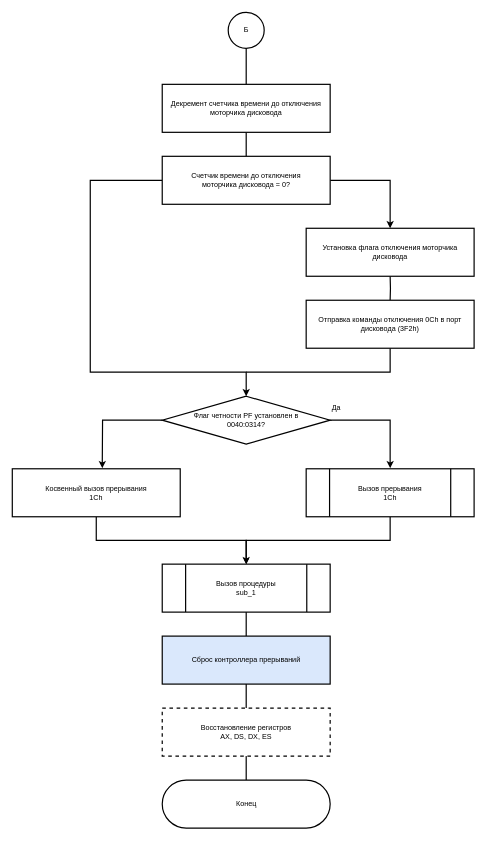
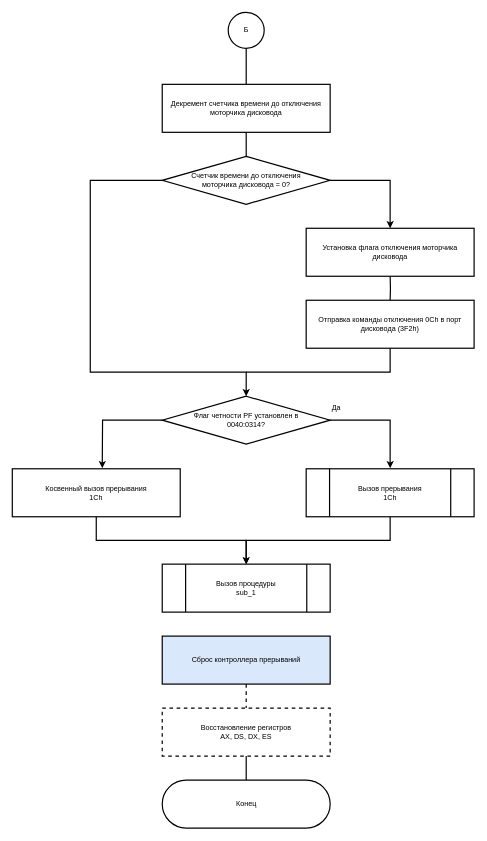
  <mxCell id="0" />
  <mxCell id="1" parent="0" />
  <mxCell id="2" value="" style="edgeStyle=orthogonalEdgeStyle;rounded=0;orthogonalLoop=1;jettySize=auto;html=1;startArrow=none;startFill=0;endArrow=none;endFill=0;strokeWidth=2;" parent="1" source="3" edge="1"><mxGeometry relative="1" as="geometry"><mxPoint x="410" y="160" as="targetPoint" /></mxGeometry></mxCell>
  <mxCell id="3" value="Б" style="verticalLabelPosition=middle;verticalAlign=middle;html=1;shape=mxgraph.flowchart.on-page_reference;rounded=0;labelPosition=center;align=center;strokeWidth=2;" parent="1" vertex="1"><mxGeometry x="380" y="20" width="60" height="60" as="geometry" /></mxCell>
  <mxCell id="4" style="edgeStyle=orthogonalEdgeStyle;rounded=0;orthogonalLoop=1;jettySize=auto;html=1;exitX=0.5;exitY=1;exitDx=0;exitDy=0;entryX=0.5;entryY=0;entryDx=0;entryDy=0;startArrow=none;startFill=0;endArrow=none;endFill=0;strokeWidth=2;" parent="1" source="5" target="8" edge="1"><mxGeometry relative="1" as="geometry" /></mxCell>
  <mxCell id="5" value="&lt;font style=&quot;font-size: 12px&quot;&gt;Декремент счетчика времени до отключения моторчика дисковода&lt;/font&gt;" style="whiteSpace=wrap;html=1;rounded=0;arcSize=6;strokeWidth=2;" parent="1" vertex="1"><mxGeometry x="270" y="140" width="280" height="80" as="geometry" /></mxCell>
  <mxCell id="6" style="edgeStyle=orthogonalEdgeStyle;rounded=0;orthogonalLoop=1;jettySize=auto;html=1;exitX=1;exitY=0.5;exitDx=0;exitDy=0;startArrow=none;startFill=0;endArrow=classic;endFill=1;entryX=0.5;entryY=0;entryDx=0;entryDy=0;strokeWidth=2;" parent="1" source="8" edge="1"><mxGeometry relative="1" as="geometry"><mxPoint x="650" y="380" as="targetPoint" /><Array as="points"><mxPoint x="650" y="300" /></Array></mxGeometry></mxCell>
  <mxCell id="7" style="edgeStyle=orthogonalEdgeStyle;rounded=0;orthogonalLoop=1;jettySize=auto;html=1;exitX=0;exitY=0.5;exitDx=0;exitDy=0;startArrow=none;startFill=0;endArrow=classic;endFill=1;entryX=0.5;entryY=0;entryDx=0;entryDy=0;strokeWidth=2;" parent="1" source="8" target="13" edge="1"><mxGeometry relative="1" as="geometry"><mxPoint x="150" y="630" as="targetPoint" /><Array as="points"><mxPoint x="150" y="300" /><mxPoint x="150" y="620" /><mxPoint x="410" y="620" /></Array></mxGeometry></mxCell>
- <mxCell id="8" value="&lt;font style=&quot;font-size: 12px&quot;&gt;Счетчик времени до отключения&lt;br&gt;моторчика дисковода = 0?&lt;br&gt;&lt;/font&gt;" style="whiteSpace=wrap;html=1;arcSize=6;strokeWidth=2;rounded=0;" parent="1" vertex="1"><mxGeometry x="270" y="260" width="280" height="80" as="geometry" /></mxCell>
+ <mxCell id="8" value="&lt;font style=&quot;font-size: 12px&quot;&gt;Счетчик времени до отключения&lt;br&gt;моторчика дисковода = 0?&lt;br&gt;&lt;/font&gt;" style="rhombus;whiteSpace=wrap;html=1;rounded=0;arcSize=6;strokeWidth=2;" parent="1" vertex="1"><mxGeometry x="270" y="260" width="280" height="80" as="geometry" /></mxCell>
  <mxCell id="9" style="edgeStyle=orthogonalEdgeStyle;rounded=0;orthogonalLoop=1;jettySize=auto;html=1;exitX=0.5;exitY=1;exitDx=0;exitDy=0;entryX=0.5;entryY=0;entryDx=0;entryDy=0;startArrow=none;startFill=0;endArrow=none;endFill=0;strokeWidth=2;" parent="1" edge="1"><mxGeometry relative="1" as="geometry"><mxPoint x="650" y="460" as="sourcePoint" /><mxPoint x="650" y="500" as="targetPoint" /></mxGeometry></mxCell>
  <mxCell id="10" style="edgeStyle=orthogonalEdgeStyle;rounded=0;orthogonalLoop=1;jettySize=auto;html=1;exitX=0.5;exitY=1;exitDx=0;exitDy=0;startArrow=none;startFill=0;endArrow=none;endFill=0;strokeWidth=2;" parent="1" edge="1"><mxGeometry relative="1" as="geometry"><mxPoint x="410" y="620" as="targetPoint" /><Array as="points"><mxPoint x="650" y="620" /></Array><mxPoint x="650" y="580" as="sourcePoint" /></mxGeometry></mxCell>
  <mxCell id="11" style="edgeStyle=orthogonalEdgeStyle;rounded=0;orthogonalLoop=1;jettySize=auto;html=1;exitX=1;exitY=0.5;exitDx=0;exitDy=0;startArrow=none;startFill=0;endArrow=classic;endFill=1;strokeWidth=2;" parent="1" source="13" edge="1"><mxGeometry relative="1" as="geometry"><mxPoint x="650" y="780" as="targetPoint" /><Array as="points"><mxPoint x="650" y="700" /><mxPoint x="650" y="780" /></Array></mxGeometry></mxCell>
  <mxCell id="12" style="edgeStyle=orthogonalEdgeStyle;rounded=0;orthogonalLoop=1;jettySize=auto;html=1;exitX=0;exitY=0.5;exitDx=0;exitDy=0;startArrow=none;startFill=0;endArrow=classic;endFill=1;strokeWidth=2;" parent="1" source="13" edge="1"><mxGeometry relative="1" as="geometry"><mxPoint x="170" y="780" as="targetPoint" /></mxGeometry></mxCell>
  <mxCell id="13" value="Флаг четности PF установлен в &lt;br&gt;0040:0314?" style="rhombus;whiteSpace=wrap;html=1;rounded=0;arcSize=6;strokeWidth=2;" parent="1" vertex="1"><mxGeometry x="270" y="660" width="280" height="80" as="geometry" /></mxCell>
  <mxCell id="14" style="edgeStyle=orthogonalEdgeStyle;rounded=0;orthogonalLoop=1;jettySize=auto;html=1;exitX=0.5;exitY=1;exitDx=0;exitDy=0;entryX=0.5;entryY=0;entryDx=0;entryDy=0;startArrow=none;startFill=0;endArrow=classic;endFill=1;strokeWidth=2;" parent="1" source="15" target="19" edge="1"><mxGeometry relative="1" as="geometry" /></mxCell>
  <mxCell id="15" value="&lt;span&gt;Косвенный вызов прерывания&lt;br&gt;1Ch&lt;br&gt;&lt;/span&gt;" style="whiteSpace=wrap;html=1;rounded=0;arcSize=6;strokeWidth=2;" parent="1" vertex="1"><mxGeometry x="20" y="781" width="280" height="80" as="geometry" /></mxCell>
  <mxCell id="16" style="edgeStyle=orthogonalEdgeStyle;rounded=0;orthogonalLoop=1;jettySize=auto;html=1;exitX=0.5;exitY=1;exitDx=0;exitDy=0;entryX=0.5;entryY=0;entryDx=0;entryDy=0;startArrow=none;startFill=0;endArrow=open;endFill=1;strokeWidth=2;" parent="1" source="17" target="19" edge="1"><mxGeometry relative="1" as="geometry" /></mxCell>
  <mxCell id="17" value="&lt;font style=&quot;font-size: 12px&quot;&gt;Вызов прерывания&lt;br&gt;1Ch&lt;/font&gt;" style="verticalLabelPosition=middle;verticalAlign=middle;html=1;shape=process;whiteSpace=wrap;rounded=0;size=0.14;arcSize=6;labelPosition=center;align=center;strokeWidth=2;" parent="1" vertex="1"><mxGeometry x="510" y="781" width="280" height="80" as="geometry" /></mxCell>
- <mxCell id="18" style="edgeStyle=orthogonalEdgeStyle;rounded=0;orthogonalLoop=1;jettySize=auto;html=1;exitX=0.5;exitY=1;exitDx=0;exitDy=0;entryX=0.5;entryY=0;entryDx=0;entryDy=0;startArrow=none;startFill=0;endArrow=none;endFill=0;strokeWidth=2;" parent="1" source="19" target="21" edge="1"><mxGeometry relative="1" as="geometry" /></mxCell>
  <mxCell id="19" value="&lt;span&gt;Вызов процедуры&lt;br&gt;sub_1&lt;br&gt;&lt;/span&gt;" style="verticalLabelPosition=middle;verticalAlign=middle;html=1;shape=process;whiteSpace=wrap;rounded=0;size=0.14;arcSize=6;labelPosition=center;align=center;strokeWidth=2;" parent="1" vertex="1"><mxGeometry x="270" y="940" width="280" height="80" as="geometry" /></mxCell>
- <mxCell id="20" style="edgeStyle=orthogonalEdgeStyle;rounded=0;orthogonalLoop=1;jettySize=auto;html=1;exitX=0.5;exitY=1;exitDx=0;exitDy=0;entryX=0.5;entryY=0;entryDx=0;entryDy=0;startArrow=none;startFill=0;endArrow=none;endFill=0;strokeWidth=2;" parent="1" source="21" target="23" edge="1"><mxGeometry relative="1" as="geometry" /></mxCell>
+ <mxCell id="20" style="edgeStyle=orthogonalEdgeStyle;rounded=0;orthogonalLoop=1;jettySize=auto;html=1;exitX=0.5;exitY=1;exitDx=0;exitDy=0;entryX=0.5;entryY=0;entryDx=0;entryDy=0;startArrow=none;startFill=0;endArrow=none;endFill=0;strokeWidth=2;dashed=1;" parent="1" source="21" target="23" edge="1"><mxGeometry relative="1" as="geometry" /></mxCell>
  <mxCell id="21" value="&lt;font style=&quot;font-size: 12px&quot;&gt;Сброс контроллера прерываний&lt;/font&gt;" style="whiteSpace=wrap;html=1;rounded=0;arcSize=6;strokeWidth=2;fillColor=#dae8fc;" parent="1" vertex="1"><mxGeometry x="270" y="1060" width="280" height="80" as="geometry" /></mxCell>
  <mxCell id="22" style="edgeStyle=orthogonalEdgeStyle;rounded=0;orthogonalLoop=1;jettySize=auto;html=1;exitX=0.5;exitY=1;exitDx=0;exitDy=0;entryX=0.5;entryY=0;entryDx=0;entryDy=0;entryPerimeter=0;startArrow=none;startFill=0;endArrow=none;endFill=0;strokeWidth=2;" parent="1" source="23" edge="1"><mxGeometry relative="1" as="geometry"><mxPoint x="410" y="1300" as="targetPoint" /></mxGeometry></mxCell>
  <mxCell id="23" value="&lt;span&gt;Восстановление регистров&lt;br&gt;AX, DS, DX, ES&lt;br&gt;&lt;/span&gt;" style="whiteSpace=wrap;html=1;rounded=0;arcSize=6;strokeWidth=2;dashed=1;" parent="1" vertex="1"><mxGeometry x="270" y="1180" width="280" height="80" as="geometry" /></mxCell>
  <mxCell id="24" value="&lt;font style=&quot;font-size: 12px&quot;&gt;Установка флага отключения моторчика дисковода&lt;/font&gt;" style="whiteSpace=wrap;html=1;rounded=0;arcSize=6;strokeWidth=2;" parent="1" vertex="1"><mxGeometry x="510" y="380" width="280" height="80" as="geometry" /></mxCell>
  <mxCell id="25" value="&lt;font style=&quot;font-size: 12px&quot;&gt;Отправка команды отключения 0Ch в порт дисковода (3F2h)&lt;/font&gt;" style="whiteSpace=wrap;html=1;rounded=0;arcSize=6;strokeWidth=2;" parent="1" vertex="1"><mxGeometry x="510" y="500" width="280" height="80" as="geometry" /></mxCell>
  <mxCell id="26" value="Да" style="text;html=1;align=center;verticalAlign=middle;resizable=0;points=[];autosize=1;strokeColor=none;" parent="1" vertex="1"><mxGeometry x="545" y="670" width="30" height="20" as="geometry" /></mxCell>
  <mxCell id="27" value="Конец" style="html=1;dashed=0;whitespace=wrap;shape=mxgraph.dfd.start;strokeWidth=2;rotation=0;" vertex="1" parent="1"><mxGeometry x="270" y="1300" width="280" height="80" as="geometry" /></mxCell>
